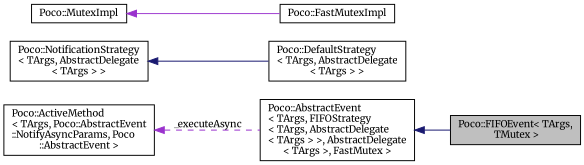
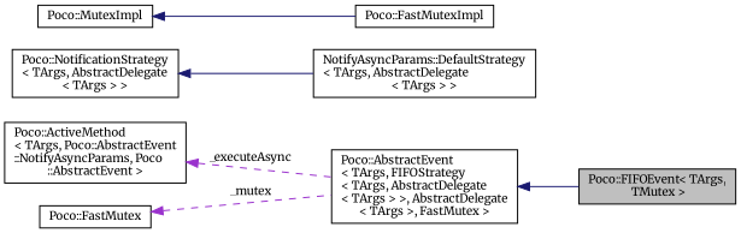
  digraph {
    fontname=Merriweather
    rankdir=LR
    node [color=black fillcolor=white fontname=Merriweather fontsize=10 shape=record style=filled]
    edge [color=midnightblue dir=back fontname=Merriweather fontsize=10 labelfontname=Helvetica labelfontsize=10 style=solid]
    n1 [fillcolor=grey75 fontcolor=black height=0.2 label="Poco::FIFOEvent\< TArgs,\l TMutex \>" width=0.4]
    n2 [height=0.2 label="Poco::AbstractEvent\l\< TArgs, FIFOStrategy\l\< TArgs, AbstractDelegate\l\< TArgs \> \>, AbstractDelegate\l\< TArgs \>, FastMutex \>" width=0.4]
-   n3 [height=0.2 label="Poco::DefaultStrategy\l\< TArgs, AbstractDelegate\l\< TArgs \> \>" width=0.4]
+   n3 [height=0.2 label="NotifyAsyncParams::DefaultStrategy\l\< TArgs, AbstractDelegate\l\< TArgs \> \>" width=0.4]
    n4 [height=0.2 label="Poco::NotificationStrategy\l\< TArgs, AbstractDelegate\l\< TArgs \> \>" width=0.4]
    n5 [height=0.2 label="Poco::ActiveMethod\l\< TArgs, Poco::AbstractEvent\l::NotifyAsyncParams, Poco\l::AbstractEvent \>" width=0.4]
+   n6 [height=0.2 label="Poco::FastMutex" width=0.4]
    n7 [height=0.2 label="Poco::FastMutexImpl" width=0.4]
    n8 [height=0.2 label="Poco::MutexImpl" width=0.4]
    n2 -> n1
    n4 -> n3
    n5 -> n2 [color=darkorchid3 label=" _executeAsync" style=dashed]
-   n8 -> n7 [color=darkorchid3]
+   n6 -> n2 [color=darkorchid3 label=" _mutex" style=dashed]
+   n8 -> n7
  }
